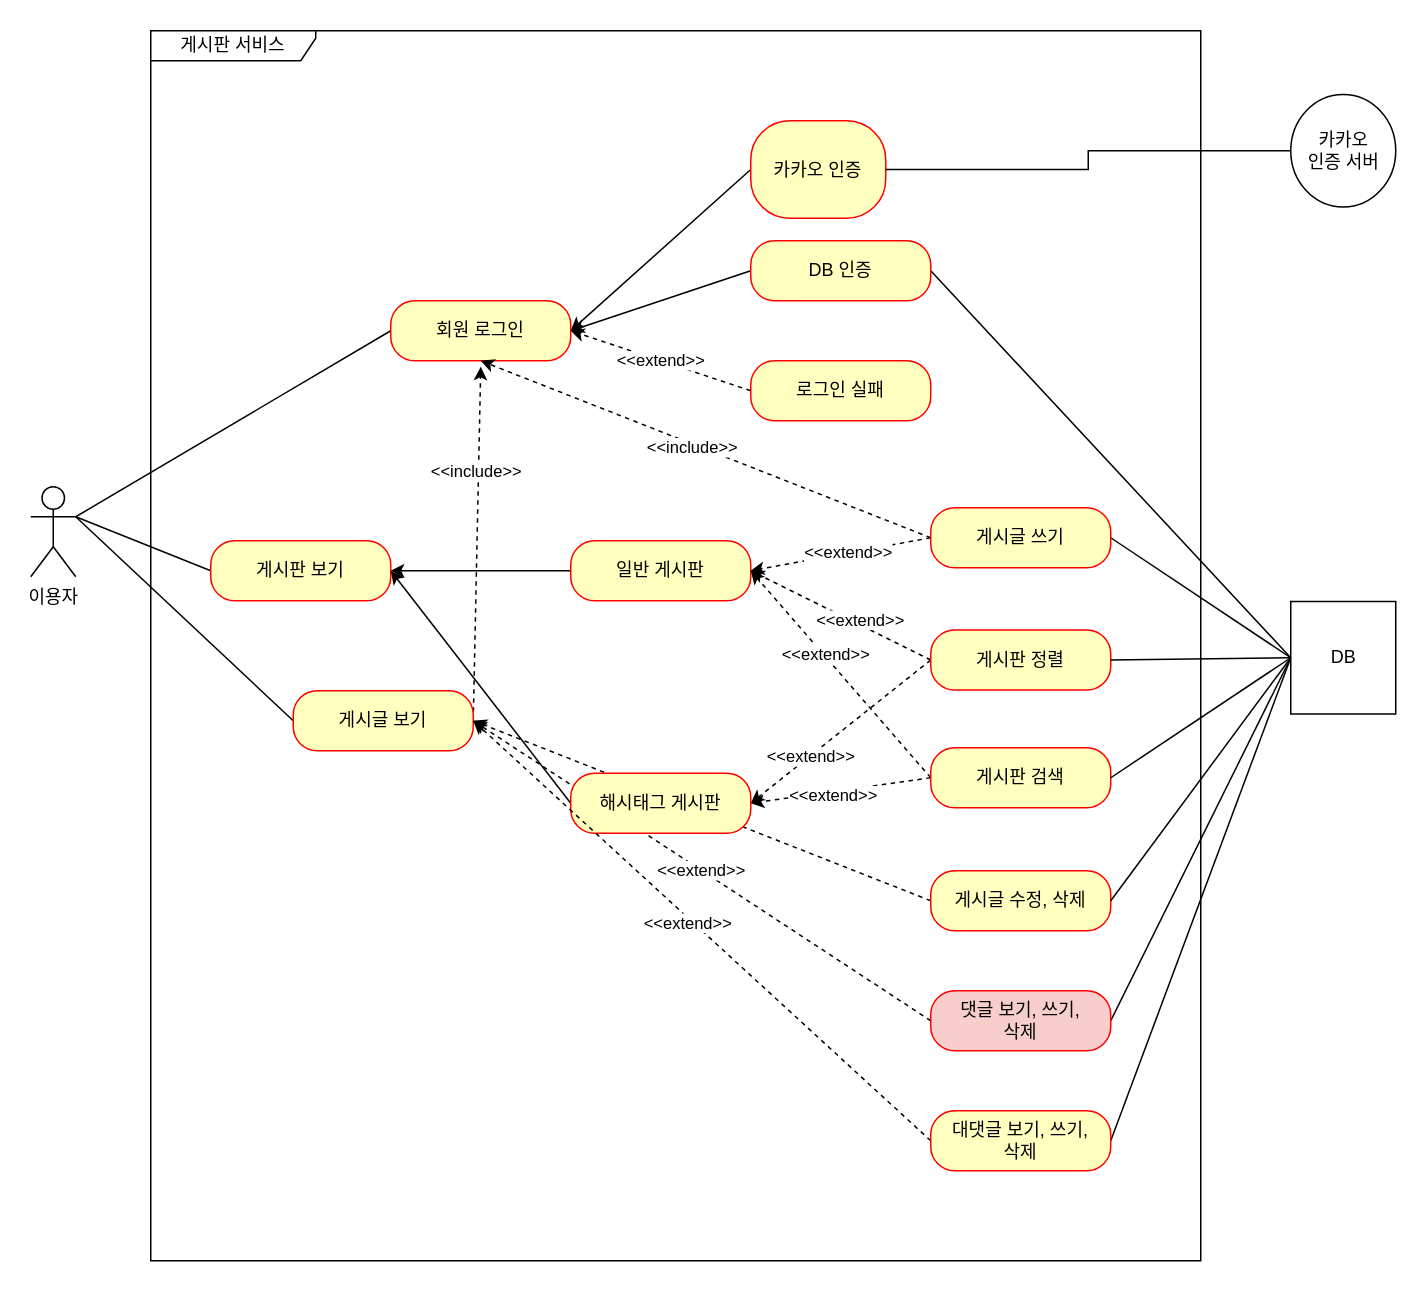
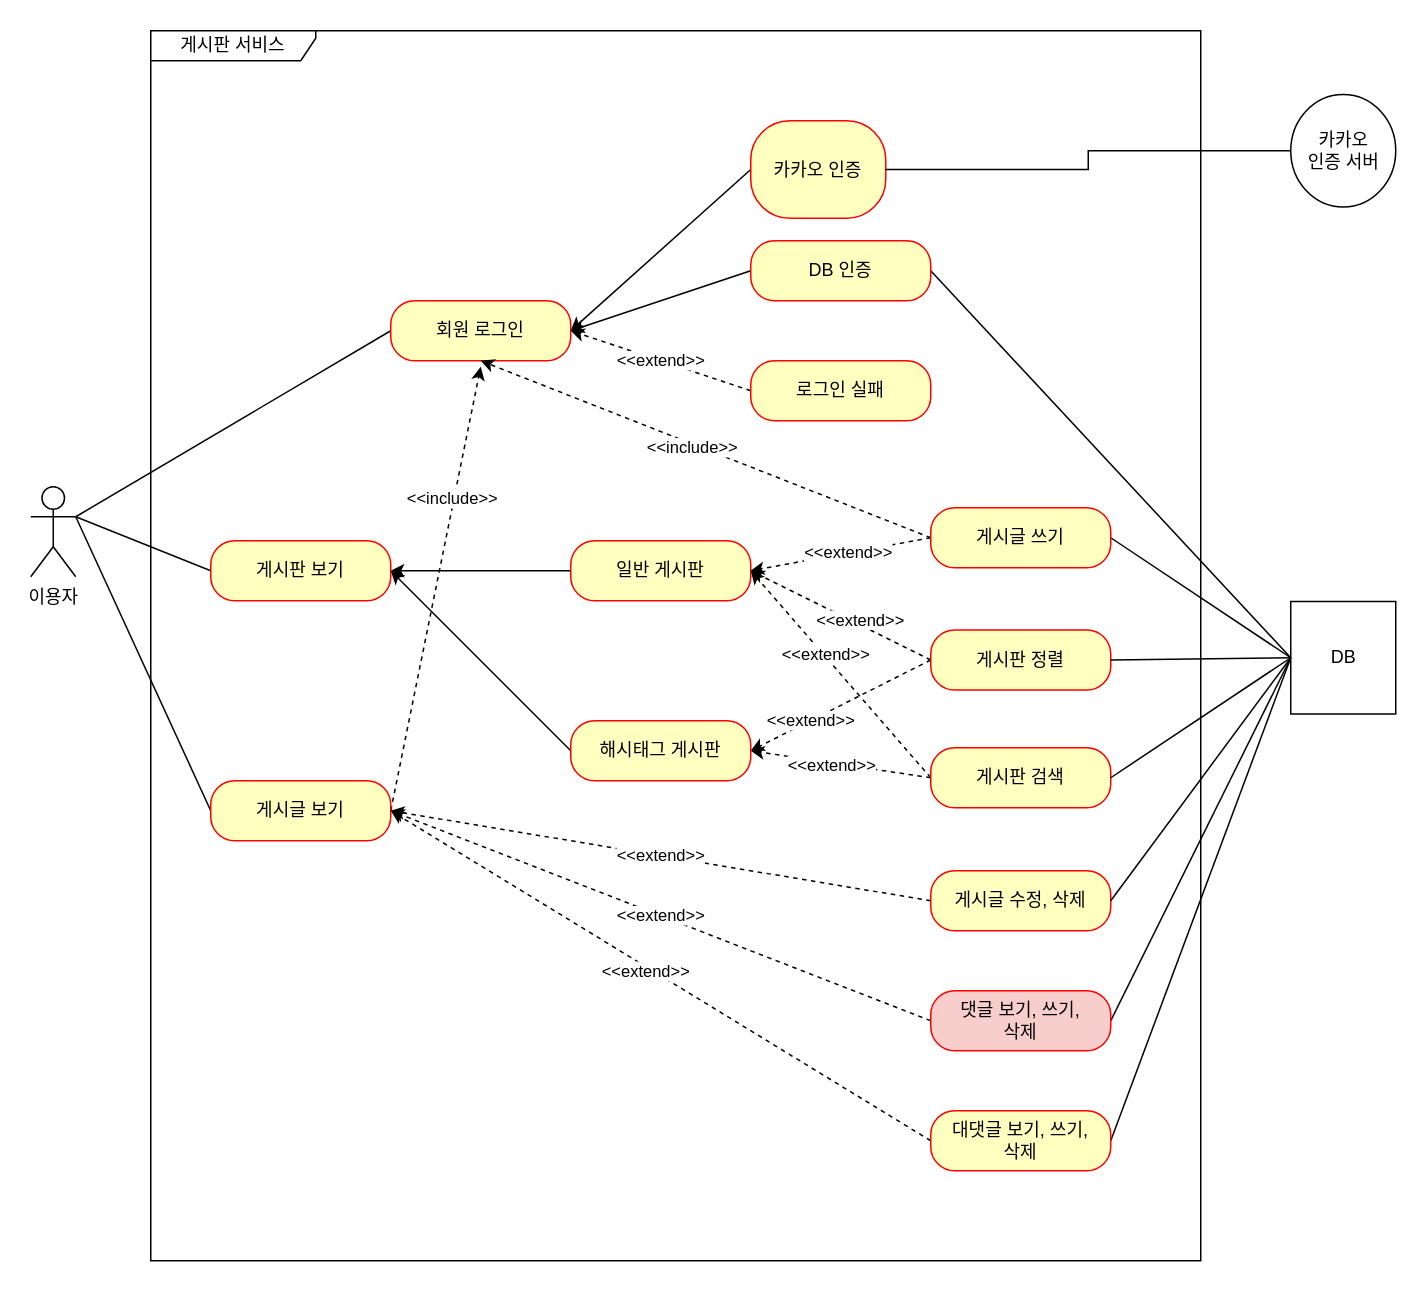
  <mxCell id="0" />
  <mxCell id="1" parent="0" />
  <mxCell id="2" value="이용자" style="shape=umlActor;verticalLabelPosition=bottom;verticalAlign=top;html=1;" vertex="1" parent="1"><mxGeometry x="20" y="324" width="30" height="60" as="geometry" /></mxCell>
  <mxCell id="3" value="게시판 서비스" style="shape=umlFrame;whiteSpace=wrap;html=1;width=110;height=20;" vertex="1" parent="1"><mxGeometry x="100" y="20" width="700" height="820" as="geometry" /></mxCell>
  <mxCell id="4" style="rounded=0;orthogonalLoop=1;jettySize=auto;html=1;exitX=0;exitY=0.5;exitDx=0;exitDy=0;entryX=1;entryY=0.5;entryDx=0;entryDy=0;" edge="1" parent="1" source="5" target="7"><mxGeometry relative="1" as="geometry" /></mxCell>
  <mxCell id="5" value="일반 게시판" style="rounded=1;whiteSpace=wrap;html=1;arcSize=40;fontColor=#000000;fillColor=#ffffc0;strokeColor=#ff0000;" vertex="1" parent="1"><mxGeometry x="380" y="360" width="120" height="40" as="geometry" /></mxCell>
  <mxCell id="6" style="edgeStyle=none;rounded=0;orthogonalLoop=1;jettySize=auto;html=1;exitX=0;exitY=0.5;exitDx=0;exitDy=0;entryX=1;entryY=0.333;entryDx=0;entryDy=0;entryPerimeter=0;endArrow=none;endFill=0;" edge="1" parent="1" source="7" target="2"><mxGeometry relative="1" as="geometry" /></mxCell>
  <mxCell id="7" value="게시판 보기" style="rounded=1;whiteSpace=wrap;html=1;arcSize=40;fontColor=#000000;fillColor=#ffffc0;strokeColor=#ff0000;" vertex="1" parent="1"><mxGeometry x="140" y="360" width="120" height="40" as="geometry" /></mxCell>
  <mxCell id="8" style="edgeStyle=none;rounded=0;orthogonalLoop=1;jettySize=auto;html=1;exitX=0;exitY=0.5;exitDx=0;exitDy=0;endArrow=none;endFill=0;" edge="1" parent="1" source="11"><mxGeometry relative="1" as="geometry"><mxPoint x="50" y="344" as="targetPoint" /></mxGeometry></mxCell>
  <mxCell id="9" style="edgeStyle=none;rounded=0;orthogonalLoop=1;jettySize=auto;html=1;exitX=1;exitY=0.5;exitDx=0;exitDy=0;dashed=1;endArrow=classic;endFill=1;" edge="1" parent="1" source="11"><mxGeometry relative="1" as="geometry"><mxPoint x="320" y="244" as="targetPoint" /></mxGeometry></mxCell>
  <mxCell id="10" value="&amp;lt;&amp;lt;include&amp;gt;&amp;gt;" style="edgeLabel;html=1;align=center;verticalAlign=middle;resizable=0;points=[];" vertex="1" connectable="0" parent="9"><mxGeometry x="0.406" y="2" relative="1" as="geometry"><mxPoint as="offset" /></mxGeometry></mxCell>
- <mxCell id="11" value="게시글 보기" style="rounded=1;whiteSpace=wrap;html=1;arcSize=40;fontColor=#000000;fillColor=#ffffc0;strokeColor=#ff0000;" vertex="1" parent="1"><mxGeometry x="195" y="460" width="120" height="40" as="geometry" /></mxCell>
+ <mxCell id="11" value="게시글 보기" style="rounded=1;whiteSpace=wrap;html=1;arcSize=40;fontColor=#000000;fillColor=#ffffc0;strokeColor=#ff0000;" vertex="1" parent="1"><mxGeometry x="140" y="520" width="120" height="40" as="geometry" /></mxCell>
  <mxCell id="12" style="edgeStyle=none;rounded=0;orthogonalLoop=1;jettySize=auto;html=1;exitX=0;exitY=0.5;exitDx=0;exitDy=0;endArrow=none;endFill=0;" edge="1" parent="1" source="13"><mxGeometry relative="1" as="geometry"><mxPoint x="50" y="344" as="targetPoint" /></mxGeometry></mxCell>
  <mxCell id="13" value="회원 로그인" style="rounded=1;whiteSpace=wrap;html=1;arcSize=40;fontColor=#000000;fillColor=#ffffc0;strokeColor=#ff0000;" vertex="1" parent="1"><mxGeometry x="260" y="200" width="120" height="40" as="geometry" /></mxCell>
  <mxCell id="14" style="edgeStyle=none;rounded=0;orthogonalLoop=1;jettySize=auto;html=1;exitX=1;exitY=0.5;exitDx=0;exitDy=0;entryX=0;entryY=0.5;entryDx=0;entryDy=0;endArrow=none;endFill=0;" edge="1" parent="1" source="16" target="39"><mxGeometry relative="1" as="geometry" /></mxCell>
  <mxCell id="15" style="edgeStyle=none;rounded=0;orthogonalLoop=1;jettySize=auto;html=1;exitX=0;exitY=0.5;exitDx=0;exitDy=0;entryX=1;entryY=0.5;entryDx=0;entryDy=0;endArrow=classic;endFill=1;" edge="1" parent="1" source="16" target="13"><mxGeometry relative="1" as="geometry" /></mxCell>
  <mxCell id="16" value="DB 인증" style="rounded=1;whiteSpace=wrap;html=1;arcSize=40;fontColor=#000000;fillColor=#ffffc0;strokeColor=#ff0000;" vertex="1" parent="1"><mxGeometry x="500" y="160" width="120" height="40" as="geometry" /></mxCell>
  <mxCell id="17" value="&amp;lt;&amp;lt;extend&amp;gt;&amp;gt;" style="edgeStyle=none;rounded=0;orthogonalLoop=1;jettySize=auto;html=1;exitX=0;exitY=0.5;exitDx=0;exitDy=0;entryX=1;entryY=0.5;entryDx=0;entryDy=0;endArrow=classic;endFill=1;dashed=1;" edge="1" parent="1" source="18" target="13"><mxGeometry relative="1" as="geometry" /></mxCell>
  <mxCell id="18" value="로그인 실패" style="rounded=1;whiteSpace=wrap;html=1;arcSize=40;fontColor=#000000;fillColor=#ffffc0;strokeColor=#ff0000;" vertex="1" parent="1"><mxGeometry x="500" y="240" width="120" height="40" as="geometry" /></mxCell>
  <mxCell id="19" style="edgeStyle=none;rounded=0;orthogonalLoop=1;jettySize=auto;html=1;exitX=0;exitY=0.5;exitDx=0;exitDy=0;entryX=1;entryY=0.5;entryDx=0;entryDy=0;dashed=1;endArrow=classic;endFill=1;" edge="1" parent="1" source="23" target="5"><mxGeometry relative="1" as="geometry" /></mxCell>
  <mxCell id="20" value="&amp;lt;&amp;lt;extend&amp;gt;&amp;gt;" style="edgeLabel;html=1;align=center;verticalAlign=middle;resizable=0;points=[];" vertex="1" connectable="0" parent="19"><mxGeometry x="-0.179" y="-3" relative="1" as="geometry"><mxPoint as="offset" /></mxGeometry></mxCell>
  <mxCell id="21" style="edgeStyle=none;rounded=0;orthogonalLoop=1;jettySize=auto;html=1;exitX=0;exitY=0.5;exitDx=0;exitDy=0;entryX=1;entryY=0.5;entryDx=0;entryDy=0;dashed=1;" edge="1" parent="1" source="23" target="41"><mxGeometry relative="1" as="geometry" /></mxCell>
  <mxCell id="22" value="&amp;lt;&amp;lt;extend&amp;gt;&amp;gt;" style="edgeLabel;html=1;align=center;verticalAlign=middle;resizable=0;points=[];" vertex="1" connectable="0" parent="21"><mxGeometry x="0.331" relative="1" as="geometry"><mxPoint x="-1" as="offset" /></mxGeometry></mxCell>
  <mxCell id="23" value="게시판 정렬" style="rounded=1;whiteSpace=wrap;html=1;arcSize=40;fontColor=#000000;fillColor=#ffffc0;strokeColor=#ff0000;" vertex="1" parent="1"><mxGeometry x="620" y="419.5" width="120" height="40" as="geometry" /></mxCell>
  <mxCell id="24" style="edgeStyle=none;rounded=0;orthogonalLoop=1;jettySize=auto;html=1;exitX=0;exitY=0.5;exitDx=0;exitDy=0;dashed=1;endArrow=classic;endFill=1;entryX=1;entryY=0.5;entryDx=0;entryDy=0;" edge="1" parent="1" source="28" target="5"><mxGeometry relative="1" as="geometry"><mxPoint x="260" y="444" as="targetPoint" /></mxGeometry></mxCell>
  <mxCell id="25" value="&amp;lt;&amp;lt;extend&amp;gt;&amp;gt;" style="edgeLabel;html=1;align=center;verticalAlign=middle;resizable=0;points=[];" vertex="1" connectable="0" parent="24"><mxGeometry x="0.183" y="-1" relative="1" as="geometry"><mxPoint as="offset" /></mxGeometry></mxCell>
  <mxCell id="26" style="edgeStyle=none;rounded=0;orthogonalLoop=1;jettySize=auto;html=1;exitX=0;exitY=0.5;exitDx=0;exitDy=0;entryX=1;entryY=0.5;entryDx=0;entryDy=0;dashed=1;" edge="1" parent="1" source="28" target="41"><mxGeometry relative="1" as="geometry" /></mxCell>
  <mxCell id="27" value="&amp;lt;&amp;lt;extend&amp;gt;&amp;gt;" style="edgeLabel;html=1;align=center;verticalAlign=middle;resizable=0;points=[];" vertex="1" connectable="0" parent="26"><mxGeometry x="0.113" y="2" relative="1" as="geometry"><mxPoint x="1" as="offset" /></mxGeometry></mxCell>
  <mxCell id="28" value="게시판 검색" style="rounded=1;whiteSpace=wrap;html=1;arcSize=40;fontColor=#000000;fillColor=#ffffc0;strokeColor=#ff0000;" vertex="1" parent="1"><mxGeometry x="620" y="498" width="120" height="40" as="geometry" /></mxCell>
  <mxCell id="29" value="&amp;lt;&amp;lt;extend&amp;gt;&amp;gt;" style="edgeStyle=none;rounded=0;orthogonalLoop=1;jettySize=auto;html=1;exitX=0;exitY=0.5;exitDx=0;exitDy=0;entryX=1;entryY=0.5;entryDx=0;entryDy=0;dashed=1;endArrow=classic;endFill=1;" edge="1" parent="1" source="30" target="11"><mxGeometry relative="1" as="geometry" /></mxCell>
  <mxCell id="30" value="게시글 수정, 삭제" style="rounded=1;whiteSpace=wrap;html=1;arcSize=40;fontColor=#000000;fillColor=#ffffc0;strokeColor=#ff0000;" vertex="1" parent="1"><mxGeometry x="620" y="580" width="120" height="40" as="geometry" /></mxCell>
  <mxCell id="31" style="edgeStyle=none;rounded=0;orthogonalLoop=1;jettySize=auto;html=1;exitX=0;exitY=0.5;exitDx=0;exitDy=0;dashed=1;endArrow=classic;endFill=1;entryX=1;entryY=0.5;entryDx=0;entryDy=0;" edge="1" parent="1" source="34" target="11"><mxGeometry relative="1" as="geometry"><mxPoint x="260" y="544" as="targetPoint" /></mxGeometry></mxCell>
  <mxCell id="32" value="&amp;lt;&amp;lt;extend&amp;gt;&amp;gt;" style="edgeLabel;html=1;align=center;verticalAlign=middle;resizable=0;points=[];" vertex="1" connectable="0" parent="31"><mxGeometry x="0.006" relative="1" as="geometry"><mxPoint as="offset" /></mxGeometry></mxCell>
  <mxCell id="33" style="edgeStyle=none;rounded=0;orthogonalLoop=1;jettySize=auto;html=1;exitX=1;exitY=0.5;exitDx=0;exitDy=0;endArrow=none;endFill=0;entryX=0;entryY=0.5;entryDx=0;entryDy=0;" edge="1" parent="1" source="34" target="39"><mxGeometry relative="1" as="geometry"><mxPoint x="710" y="334" as="targetPoint" /></mxGeometry></mxCell>
  <mxCell id="34" value="댓글 보기, 쓰기,&lt;br&gt;삭제" style="rounded=1;whiteSpace=wrap;html=1;arcSize=40;fontColor=#000000;fillColor=#f8cecc;strokeColor=#ff0000;" vertex="1" parent="1"><mxGeometry x="620" y="660" width="120" height="40" as="geometry" /></mxCell>
  <mxCell id="35" style="edgeStyle=none;rounded=0;orthogonalLoop=1;jettySize=auto;html=1;exitX=0;exitY=0.5;exitDx=0;exitDy=0;entryX=1;entryY=0.5;entryDx=0;entryDy=0;endArrow=none;endFill=0;" edge="1" parent="1" source="39" target="30"><mxGeometry relative="1" as="geometry" /></mxCell>
  <mxCell id="36" style="edgeStyle=none;rounded=0;orthogonalLoop=1;jettySize=auto;html=1;exitX=0;exitY=0.5;exitDx=0;exitDy=0;entryX=1;entryY=0.5;entryDx=0;entryDy=0;endArrow=none;endFill=0;" edge="1" parent="1" source="39" target="28"><mxGeometry relative="1" as="geometry" /></mxCell>
  <mxCell id="37" style="edgeStyle=none;rounded=0;orthogonalLoop=1;jettySize=auto;html=1;exitX=0;exitY=0.5;exitDx=0;exitDy=0;entryX=1;entryY=0.5;entryDx=0;entryDy=0;endArrow=none;endFill=0;" edge="1" parent="1" source="39" target="23"><mxGeometry relative="1" as="geometry" /></mxCell>
  <mxCell id="38" style="edgeStyle=none;rounded=0;orthogonalLoop=1;jettySize=auto;html=1;exitX=0;exitY=0.5;exitDx=0;exitDy=0;entryX=1;entryY=0.5;entryDx=0;entryDy=0;endArrow=none;endFill=0;" edge="1" parent="1" source="39" target="47"><mxGeometry relative="1" as="geometry" /></mxCell>
  <mxCell id="39" value="DB" style="html=1;dropTarget=0;" vertex="1" parent="1"><mxGeometry x="860" y="400.5" width="70" height="75" as="geometry" /></mxCell>
  <mxCell id="40" style="orthogonalLoop=1;jettySize=auto;html=1;exitX=0;exitY=0.5;exitDx=0;exitDy=0;entryX=1;entryY=0.5;entryDx=0;entryDy=0;rounded=0;" edge="1" parent="1" source="41" target="7"><mxGeometry relative="1" as="geometry" /></mxCell>
- <mxCell id="41" value="해시태그 게시판" style="rounded=1;whiteSpace=wrap;html=1;arcSize=40;fontColor=#000000;fillColor=#ffffc0;strokeColor=#ff0000;" vertex="1" parent="1"><mxGeometry x="380" y="515" width="120" height="40" as="geometry" /></mxCell>
+ <mxCell id="41" value="해시태그 게시판" style="rounded=1;whiteSpace=wrap;html=1;arcSize=40;fontColor=#000000;fillColor=#ffffc0;strokeColor=#ff0000;" vertex="1" parent="1"><mxGeometry x="380" y="480" width="120" height="40" as="geometry" /></mxCell>
  <mxCell id="42" style="edgeStyle=none;rounded=0;orthogonalLoop=1;jettySize=auto;html=1;exitX=0;exitY=0.5;exitDx=0;exitDy=0;" edge="1" parent="1" source="28" target="28"><mxGeometry relative="1" as="geometry" /></mxCell>
  <mxCell id="43" style="edgeStyle=none;rounded=0;orthogonalLoop=1;jettySize=auto;html=1;exitX=0;exitY=0.5;exitDx=0;exitDy=0;entryX=1;entryY=0.5;entryDx=0;entryDy=0;dashed=1;" edge="1" parent="1" source="47" target="5"><mxGeometry relative="1" as="geometry" /></mxCell>
  <mxCell id="44" value="&amp;lt;&amp;lt;extend&amp;gt;&amp;gt;" style="edgeLabel;html=1;align=center;verticalAlign=middle;resizable=0;points=[];" vertex="1" connectable="0" parent="43"><mxGeometry x="-0.085" y="-1" relative="1" as="geometry"><mxPoint as="offset" /></mxGeometry></mxCell>
  <mxCell id="45" style="edgeStyle=none;rounded=0;orthogonalLoop=1;jettySize=auto;html=1;exitX=0;exitY=0.5;exitDx=0;exitDy=0;entryX=0.5;entryY=1;entryDx=0;entryDy=0;endArrow=classic;endFill=1;dashed=1;" edge="1" parent="1" source="47" target="13"><mxGeometry relative="1" as="geometry" /></mxCell>
  <mxCell id="46" value="&amp;lt;&amp;lt;include&amp;gt;&amp;gt;" style="edgeLabel;html=1;align=center;verticalAlign=middle;resizable=0;points=[];" vertex="1" connectable="0" parent="45"><mxGeometry x="0.061" y="2" relative="1" as="geometry"><mxPoint as="offset" /></mxGeometry></mxCell>
  <mxCell id="47" value="게시글 쓰기" style="rounded=1;whiteSpace=wrap;html=1;arcSize=40;fontColor=#000000;fillColor=#ffffc0;strokeColor=#ff0000;" vertex="1" parent="1"><mxGeometry x="620" y="338" width="120" height="40" as="geometry" /></mxCell>
  <mxCell id="48" style="edgeStyle=none;rounded=0;orthogonalLoop=1;jettySize=auto;html=1;exitX=0;exitY=0.5;exitDx=0;exitDy=0;entryX=1;entryY=0.5;entryDx=0;entryDy=0;endArrow=classic;endFill=1;dashed=1;" edge="1" parent="1" source="51" target="11"><mxGeometry relative="1" as="geometry" /></mxCell>
  <mxCell id="49" value="&amp;lt;&amp;lt;extend&amp;gt;&amp;gt;" style="edgeLabel;html=1;align=center;verticalAlign=middle;resizable=0;points=[];" vertex="1" connectable="0" parent="48"><mxGeometry x="0.052" y="3" relative="1" as="geometry"><mxPoint as="offset" /></mxGeometry></mxCell>
  <mxCell id="50" style="edgeStyle=none;rounded=0;orthogonalLoop=1;jettySize=auto;html=1;exitX=1;exitY=0.5;exitDx=0;exitDy=0;entryX=0;entryY=0.5;entryDx=0;entryDy=0;endArrow=none;endFill=0;" edge="1" parent="1" source="51" target="39"><mxGeometry relative="1" as="geometry" /></mxCell>
  <mxCell id="51" value="대댓글 보기, 쓰기,&lt;br&gt;삭제" style="rounded=1;whiteSpace=wrap;html=1;arcSize=40;fontColor=#000000;fillColor=#ffffc0;strokeColor=#ff0000;" vertex="1" parent="1"><mxGeometry x="620" y="740" width="120" height="40" as="geometry" /></mxCell>
  <mxCell id="52" style="rounded=0;orthogonalLoop=1;jettySize=auto;html=1;exitX=0;exitY=0.5;exitDx=0;exitDy=0;entryX=1;entryY=0.5;entryDx=0;entryDy=0;endArrow=classic;endFill=1;" edge="1" parent="1" source="53" target="13"><mxGeometry relative="1" as="geometry" /></mxCell>
  <mxCell id="53" value="카카오 인증" style="rounded=1;whiteSpace=wrap;html=1;arcSize=40;fontColor=#000000;fillColor=#ffffc0;strokeColor=#ff0000;" vertex="1" parent="1"><mxGeometry x="500" y="80" width="90" height="65" as="geometry" /></mxCell>
  <mxCell id="54" style="edgeStyle=orthogonalEdgeStyle;rounded=0;orthogonalLoop=1;jettySize=auto;html=1;exitX=0;exitY=0.5;exitDx=0;exitDy=0;entryX=1;entryY=0.5;entryDx=0;entryDy=0;endArrow=none;endFill=0;" edge="1" parent="1" source="55" target="53"><mxGeometry relative="1" as="geometry" /></mxCell>
  <mxCell id="55" value="카카오&lt;br&gt;인증 서버" style="ellipse;html=1;dropTarget=0;" vertex="1" parent="1"><mxGeometry x="860" y="62.5" width="70" height="75" as="geometry" /></mxCell>
